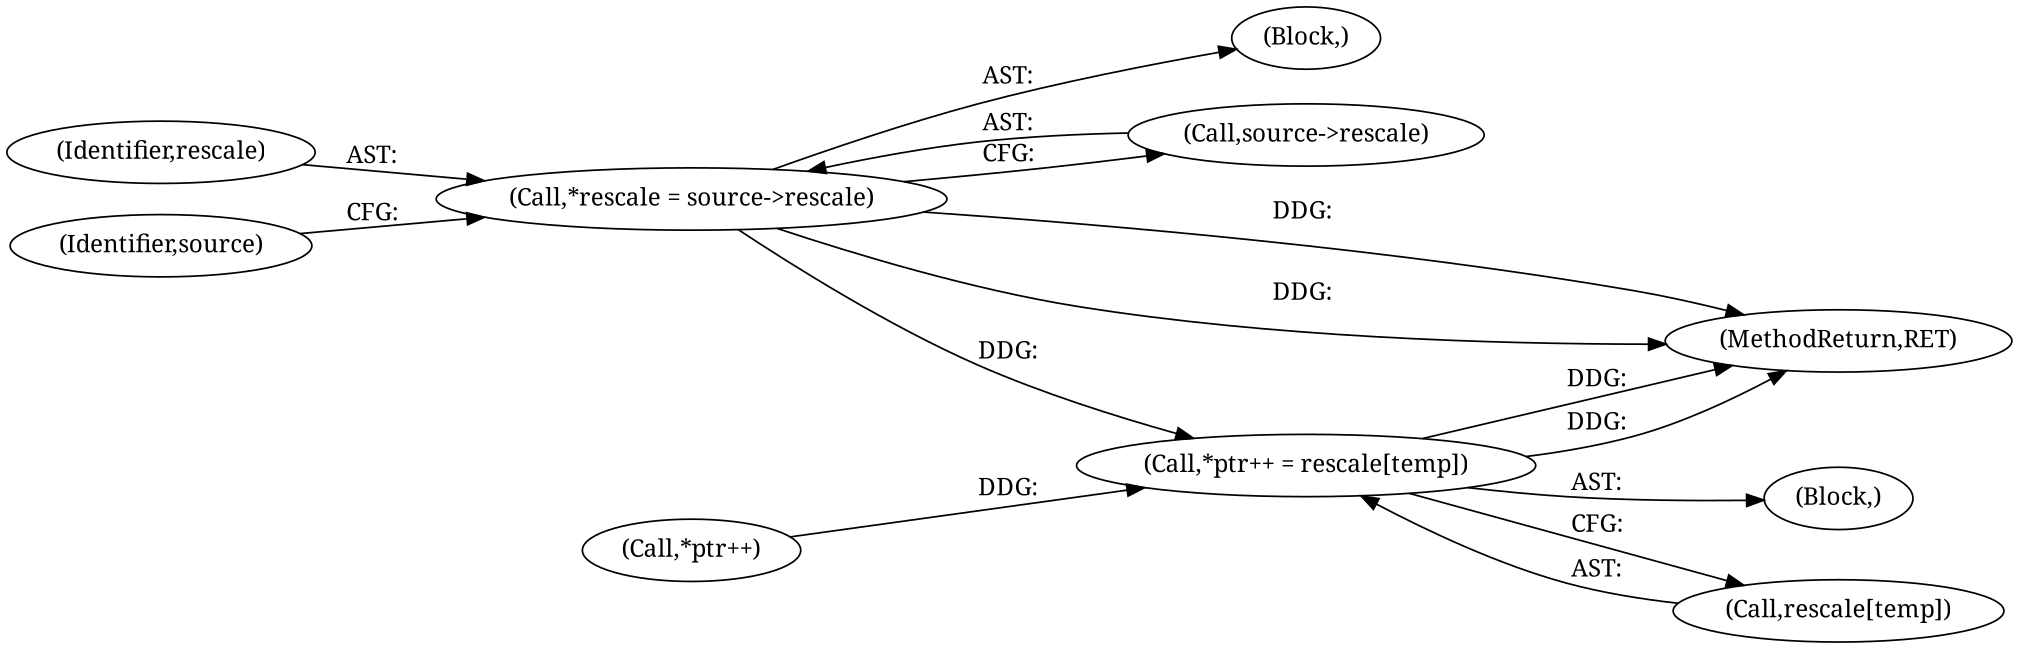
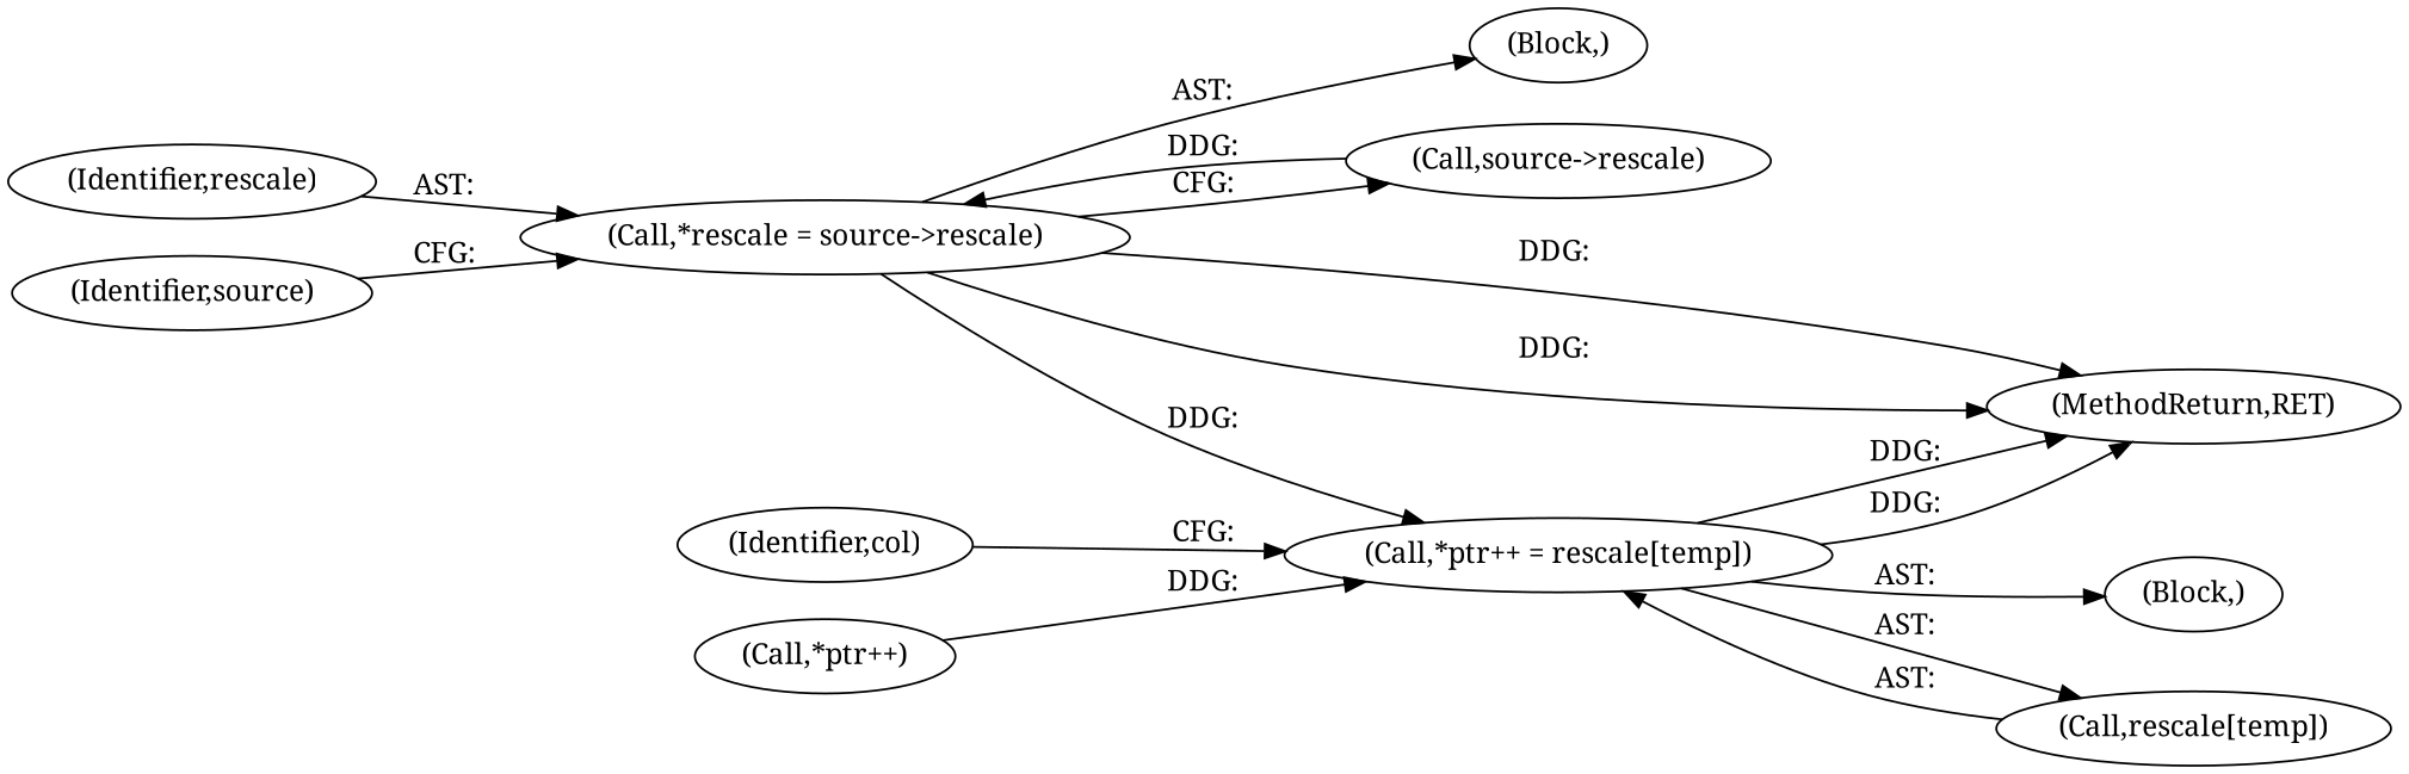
  digraph {
    fontname="Noto Serif"
    rankdir=LR
    node [fontname="Noto Serif"]
    edge [fontname="Noto Serif"]
    n1 [label="(Call,*ptr++ = rescale[temp])"]
    n2 [label="(Block,)"]
    n3 [label="(MethodReturn,RET)"]
    n4 [label="(Call,rescale[temp])"]
    n5 [label="(Call,*rescale = source->rescale)"]
    n6 [label="(Call,source->rescale)"]
    n7 [label="(Block,)"]
    n8 [label="(Identifier,rescale)"]
    n9 [label="(Identifier,source)"]
+   n10 [label="(Identifier,col)"]
    n11 [label="(Call,*ptr++)"]
    n1 -> n2 [label="AST: "]
    n1 -> n3 [label="DDG: "]
    n1 -> n3 [label="DDG: "]
-   n1 -> n4 [label="CFG: "]
+   n1 -> n4 [label="AST: "]
    n4 -> n1 [label="AST: "]
    n5 -> n1 [label="DDG: "]
    n5 -> n3 [label="DDG: "]
    n5 -> n3 [label="DDG: "]
    n5 -> n6 [label="CFG: "]
    n5 -> n7 [label="AST: "]
-   n6 -> n5 [label="AST: "]
+   n6 -> n5 [label="DDG: "]
    n8 -> n5 [label="AST: "]
    n9 -> n5 [label="CFG: "]
+   n10 -> n1 [label="CFG: "]
    n11 -> n1 [label="DDG: "]
  }
